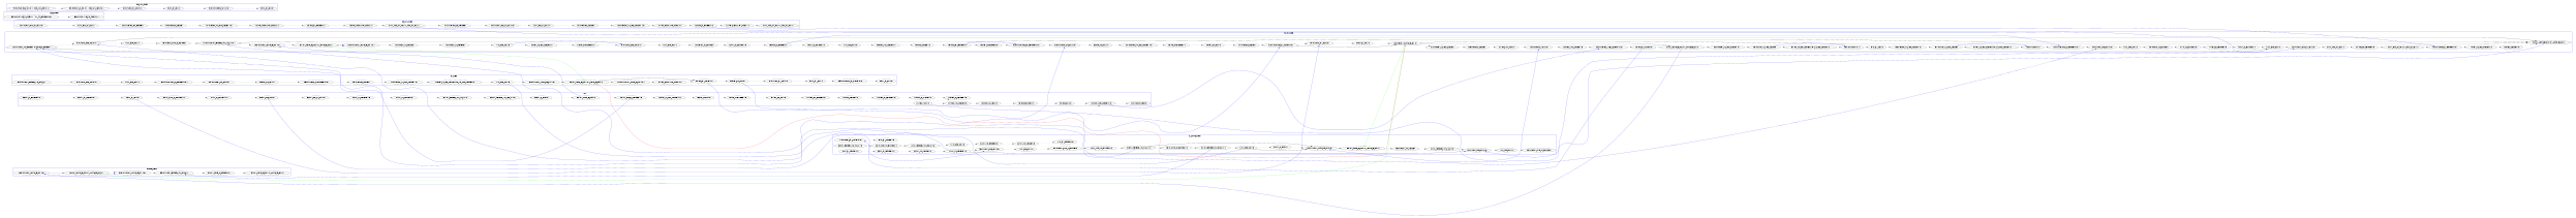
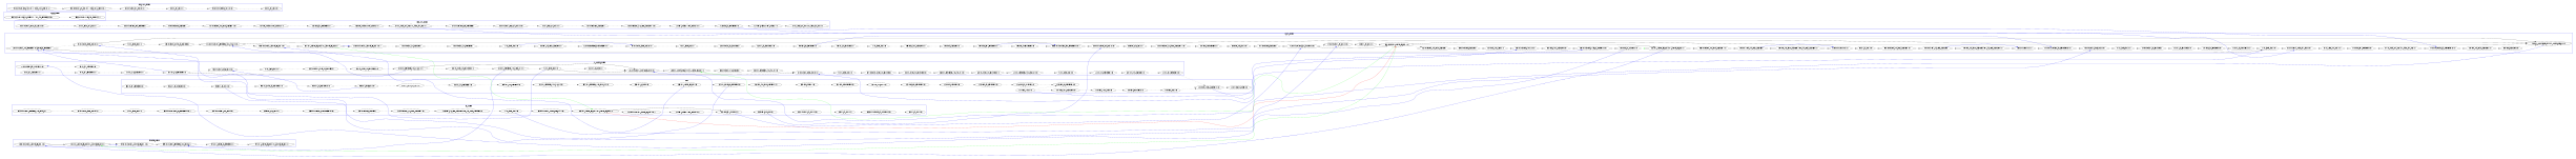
  digraph {
    fontname=Lato
    rankdir=LR
    node [fontname=Lato]
    edge [color=black fontname=Lato style=dotted]
    n1 [label="575: assume(drv_registered_with_serial_fw);"]
    n2 [label="576: drv_device_id_registered = 1;"]
    n3 [label="292: drv_module_ref_cnt = drv_module_ref_cnt + 1;"]
    n4 [label="572b: assume(!(drv_module_ref_cnt <= 0));"]
    n5 [label="291a: assume(drv_module_ref_cnt >= 0);"]
    n6 [label="577: drv_module_ref_cnt = drv_module_ref_cnt - 1;"]
    n7 [label="507: assume((write_urb_state == 1) | (drv_usb_registered == 0));"]
    n8 [label="508b: assume(!(write_urb_state == 1));"]
    n9 [label="225: assert(port_initialized);"]
    n10 [label="226: assert(dev_usb_serial_initialized >= 0);"]
    n11 [label="87: fw_serial_bus_lock = fw_serial_bus_lock - 1;"]
    n12 [label="237: assert(port_initialized);"]
    n13 [label="238: assert(dev_usb_serial_initialized >= 0);"]
    n14 [label="243: port_tty_registered = 0;"]
    n15 [label="81: assume(fw_serial_bus_lock == 0);"]
    n16 [label="82: fw_serial_bus_lock = 1;"]
    n17 [label="231: port_tty_registered = 1;"]
    n18 [label="233: dev_autopm = dev_autopm - 1;"]
    n19 [label="537: assume(!port_dev_registered);"]
    n20 [label="82: fw_serial_bus_lock = 1;"]
    n21 [label="533: assume(port_dev_registered);"]
    n22 [label="81: assume(fw_serial_bus_lock == 0);"]
    n23 [label="241: dev_autopm = dev_autopm + 1;"]
    n24 [label="247: dev_autopm = dev_autopm - 1;"]
    n25 [label="87: fw_serial_bus_lock = fw_serial_bus_lock - 1;"]
    n26 [label="227: dev_autopm = dev_autopm + 1;"]
    n27 [label="385: dev_disc_lock = 0;"]
    n28 [label="92: assume(fw_tty_lock == 0);"]
    n29 [label="71: fw_table_lock = 1;"]
    n30 [label="401b: assume(!(port_idr_registered == 0));"]
    n31 [label="292: drv_module_ref_cnt = drv_module_ref_cnt + 1;"]
    n32 [label="421b: assume(!(drv_module_ref_cnt <= 0));"]
    n33 [label="544: assume(drv_registered_with_serial_fw);"]
    n34 [label="70: assume(fw_table_lock == 0);"]
    n35 [label="427: dev_autopm = dev_autopm + 1;"]
    n36 [label="428: port_tty_installed = 1;"]
    n37 [label="408a: assume(dev_disconnected == 0);"]
    n38 [label="413: assert(port_initialized);"]
    n39 [label="380: dev_disc_lock = 1;"]
    n40 [label="415: dev_usb_serial_initialized = dev_usb_serial_initialized + 1;"]
    n41 [label="76: fw_table_lock = 0;"]
    n42 [label="414: assert(dev_usb_serial_initialized > 0);"]
    n43 [label="93: fw_tty_lock = 1;"]
    n44 [label="548a: assume(port_tty_installed == 0);"]
    n45 [label="98: fw_tty_lock = 0;"]
    n46 [label="291a: assume(drv_module_ref_cnt >= 0);"]
    n47 [label="379: assume(dev_disc_lock == 0);"]
    n48 [label="613: port_tty_registered = 0;"]
    n49 [label="614: port_tty_installed = 0;"]
    n50 [label="601: drv_device_id_registered = 0;"]
    n51 [label="604: dev_usb_serial_initialized = -1;"]
    n52 [label="619: port_consistent = 1;"]
    n53 [label="620: port_lock = 0;"]
    n54 [label="583: fw_tty_registered = 0;"]
    n55 [label="584: fw_tty_initialized = 0;"]
    n56 [label="589: fw_serial_bus_lock = 0;"]
    n57 [label="593: drv_usb_registered = 0;"]
    n58 [label="605: dev_autopm = 0;"]
    n59 [label="586: fw_driver_list_consistent = 1;"]
    n60 [label="587: fw_idr_consistent = 1;"]
    n61 [label="618: port_work_stop = 0;"]
    n62 [label="616: port_work = 0;"]
    n63 [label="588: fw_table_lock = 0;"]
    n64 [label="597: drv_registered_with_serial_fw = 0;"]
    n65 [label="599: drv_id_table = 0;"]
    n66 [label="617: port_work_initialized = 0;"]
    n67 [label="600: drv_module_ref_cnt = 0;"]
    n68 [label="606: dev_disconnected = 0;"]
    n69 [label="607: dev_disc_lock = 0;"]
    n70 [label="615: port_idr_registered = 0;"]
    n71 [label="596: drv_registered_with_usb_fw = 0;"]
    n72 [label="621: port_write_in_progress = 0;"]
    n73 [label="623: write_urb_state = 0;"]
    n74 [label="611: port_dev_registered = 0;"]
    n75 [label="612: port_initialized = 0;"]
    n76 [label="585: fw_tty_lock = 0;"]
    n77 [label="594: drv_usb_initialized = 0;"]
    n78 [label="61: fw_tty_registered = 0;"]
    n79 [label="64: assume(port_tty_installed == 0);"]
    n80 [label="319: drv_registered_with_usb_fw = 1;"]
    n81 [label="340: fw_driver_list_consistent = 1;"]
    n82 [label="342: drv_registered_with_serial_fw = 0;"]
    n83 [label="320: fw_driver_list_consistent = 1;"]
    n84 [label="312: drv_usb_registered = 1;"]
    n85 [label="70: assume(fw_table_lock == 0);"]
    n86 [label="76: fw_table_lock = 0;"]
    n87 [label="71: fw_table_lock = 1;"]
    n88 [label="317: assert(fw_driver_list_consistent);"]
    n89 [label="70: assume(fw_table_lock == 0);"]
    n90 [label="65: fw_tty_initialized = 0;"]
    n91 [label="484: assume(drv_module_ref_cnt == 0);"]
    n92 [label="330: assert(drv_usb_initialized);"]
    n93 [label="331: drv_registered_with_usb_fw = 0;"]
    n94 [label="318: fw_driver_list_consistent = 0;"]
    n95 [label="339: drv_registered_with_usb_fw = 0;"]
    n96 [label="54: fw_tty_initialized = 1;"]
    n97 [label="55: fw_tty_registered = 1;"]
    n98 [label="346: drv_usb_registered = 0;"]
    n99 [label="347: drv_usb_initialized = 0;"]
    n100 [label="326: drv_id_table = 1;"]
    n101 [label="485: drv_module_ref_cnt = drv_module_ref_cnt - 1;"]
    n102 [label="337: assert(fw_driver_list_consistent);"]
+   n103 [label="338: fw_driver_list_consistent = 0;"]
    n104 [label="322: drv_registered_with_serial_fw = 1;"]
    n105 [label="311: drv_usb_initialized = 1;"]
    n106 [label="71: fw_table_lock = 1;"]
    n107 [label="76: fw_table_lock = 0;"]
    n108 [label="155: port_work_initialized = 1;"]
    n109 [label="156: port_initialized = 1;"]
    n110 [label="149: fw_idr_consistent = 0;"]
    n111 [label="150: port_idr_registered = 1;"]
    n112 [label="116b: assume(!(drv_registered_with_usb_fw == 0));"]
    n113 [label="379: assume(dev_disc_lock == 0);"]
    n114 [label="380: dev_disc_lock = 1;"]
    n115 [label="183: assert(drv_module_ref_cnt > 0);"]
    n116 [label="194: drv_module_ref_cnt = drv_module_ref_cnt - 1;"]
    n117 [label="76: fw_table_lock = 0;"]
    n118 [label="81: assume(fw_serial_bus_lock == 0);"]
    n119 [label="70: assume(fw_table_lock == 0);"]
    n120 [label="385: dev_disc_lock = 0;"]
    n121 [label="172: assert(port_initialized);"]
    n122 [label="123b: assume(!(drv_module_ref_cnt <= 0));"]
    n123 [label="128: assert(drv_usb_initialized);"]
    n124 [label="179: assume(fw_tty_lock == 0);"]
    n125 [label="180: fw_tty_lock = 2;"]
    n126 [label="76: fw_table_lock = 0;"]
    n127 [label="70: assume(fw_table_lock == 0);"]
    n128 [label="281: drv_module_ref_cnt = drv_module_ref_cnt - 1;"]
    n129 [label="151: fw_idr_consistent = 1;"]
    n130 [label="257: dev_usb_serial_initialized = dev_usb_serial_initialized - 1;"]
    n131 [label="260a: assume(old == 1);"]
    n132 [label="280: port_initialized = 0;"]
    n133 [label="157: port_dev_registered = 1;"]
    n134 [label="262b: assume(!(port_idr_registered == 0));"]
    n135 [label="70: assume(fw_table_lock == 0);"]
    n136 [label="220: assume(port_work == 0);"]
    n137 [label="265: assert(fw_idr_consistent);"]
    n138 [label="266: fw_idr_consistent = 0;"]
    n139 [label="71: fw_table_lock = 1;"]
    n140 [label="148: assert(fw_idr_consistent);"]
    n141 [label="169: dev_disconnected = 1;"]
    n142 [label="278: assume(port_tty_registered == 0);"]
    n143 [label="276: port_dev_registered = 0;"]
    n144 [label="87: fw_serial_bus_lock = fw_serial_bus_lock - 1;"]
    n145 [label="184: assert(dev_usb_serial_initialized);"]
    n146 [label="291a: assume(drv_module_ref_cnt >= 0);"]
    n147 [label="292: drv_module_ref_cnt = drv_module_ref_cnt + 1;"]
    n148 [label="191: port_tty_installed = 0;"]
    n149 [label="82: fw_serial_bus_lock = 1;"]
    n150 [label="496: assume(drv_usb_registered | drv_device_id_registered);"]
    n151 [label="279: dev_usb_serial_initialized = -1;"]
    n152 [label="188: port_work_initialized = 0;"]
    n153 [label="190: assume(port_write_in_progress == 0);"]
    n154 [label="71: fw_table_lock = 1;"]
    n155 [label="501b: assume(!(port_dev_registered == 0));"]
    n156 [label="168: assert(dev_usb_serial_initialized >= 0);"]
    n157 [label="76: fw_table_lock = 0;"]
    n158 [label="267: port_idr_registered = 0;"]
    n159 [label="158: dev_disconnected = 0;"]
    n160 [label="253: assert(dev_usb_serial_initialized > 0);"]
    n161 [label="185: assert(port_initialized);"]
    n162 [label="115: assert(fw_driver_list_consistent);"]
    n163 [label="71: fw_table_lock = 1;"]
    n164 [label="174b: assume(!(port_tty_installed == 0));"]
    n165 [label="129: assert(drv_usb_registered);"]
    n166 [label="256: old = dev_usb_serial_initialized;"]
    n167 [label="256: old = dev_usb_serial_initialized;"]
    n168 [label="133: dev_usb_serial_initialized = 1;"]
-   n169 [label="143: dev_disconnected = 1;"]
+   n169 [label="143: disconnected_disconnected = 1;"]
    n170 [label="253: assert(dev_usb_serial_initialized > 0);"]
    n171 [label="217: port_work_stop = 1;"]
    n172 [label="98: fw_tty_lock = 0;"]
    n173 [label="260b: assume(!(old == 1));"]
    n174 [label="257: dev_usb_serial_initialized = dev_usb_serial_initialized - 1;"]
    n175 [label="268: fw_idr_consistent = 1;"]
    n176 [label="519: assert((fw_tty_lock != 2) | (port_work_stop == 0));"]
    n177 [label="92: assume(fw_tty_lock == 0);"]
    n178 [label="521a: assume(port_work == 0);"]
    n179 [label="98: fw_tty_lock = 0;"]
    n180 [label="93: fw_tty_lock = 1;"]
    n181 [label="518: assume((port_work == 1) | (port_work_stop == 1));"]
    subgraph cluster_1 {
      color=blue
      label=attribute_thread
      n1
      n2
      n3
      n4
      n5
      n6
    }
    subgraph cluster_2 {
      color=blue
      label=usb_cb_thread
      n7
      n8
    }
    subgraph cluster_3 {
      color=blue
      label=serial_bus_thread
      n9
      n10
      n11
      n12
      n13
      n14
      n15
      n16
      n17
      n18
      n19
      n20
      n21
      n22
      n23
      n24
      n25
      n26
    }
    subgraph cluster_4 {
      color=blue
      label=tty_thread
      n27
      n28
      n29
      n30
      n31
      n32
      n33
      n34
      n35
      n36
      n37
      n38
      n39
      n40
      n41
      n42
      n43
      n44
      n45
      n46
      n47
    }
    subgraph cluster_5 {
      color=blue
      label=main
      n48
      n49
      n50
      n51
      n52
      n53
      n54
      n55
      n56
      n57
      n58
      n59
      n60
      n61
      n62
      n63
      n64
      n65
      n66
      n67
      n68
      n69
      n70
      n71
      n72
      n73
      n74
      n75
      n76
      n77
    }
    subgraph cluster_6 {
      color=blue
      label=fw_module_thread
      n78
      n79
      n80
      n81
      n82
      n83
      n84
      n85
      n86
      n87
      n88
      n89
      n90
      n91
      n92
      n93
      n94
      n95
      n96
      n97
      n98
      n99
      n100
      n101
      n102
+     n103
      n104
      n105
      n106
      n107
    }
    subgraph cluster_7 {
      color=blue
      label=usb_bus_thread
      n108
      n109
      n110
      n111
      n112
      n113
      n114
      n115
      n116
      n117
      n118
      n119
      n120
      n121
      n122
      n123
      n124
      n125
      n126
      n127
      n128
      n129
      n130
      n131
      n132
      n133
      n134
      n135
      n136
      n137
      n138
      n139
      n140
      n141
      n142
      n143
      n144
      n145
      n146
      n147
      n148
      n149
      n150
      n151
      n152
      n153
      n154
      n155
      n156
      n157
      n158
      n159
      n160
      n161
      n162
      n163
      n164
      n165
      n166
      n167
      n168
      n169
      n170
      n171
      n172
      n173
      n174
      n175
    }
    subgraph cluster_8 {
      color=blue
      label=port_work_thread
      n176
      n177
      n178
      n179
      n180
      n181
    }
    n1 -> n2
    n2 -> n6
    n3 -> n4 [color=Blue constraint=false style=""]
    n3 -> n4
    n4 -> n1
    n5 -> n3 [color=Black style=""]
    n7 -> n8
    n9 -> n10
    n10 -> n26
    n11 -> n19
    n11 -> n118 [color=Blue constraint=false style=""]
    n12 -> n13
    n13 -> n23
    n14 -> n24
    n14 -> n142 [color=Blue constraint=false style=""]
    n15 -> n16
    n16 -> n21
    n17 -> n18
    n18 -> n11
    n19 -> n22
    n20 -> n12
    n21 -> n9
    n22 -> n20
    n23 -> n14
    n24 -> n25
    n26 -> n17
    n27 -> n28
    n27 -> n113 [color=Blue constraint=false style=""]
    n28 -> n43
    n29 -> n30
    n30 -> n47
    n31 -> n32
    n31 -> n36 [color=Black style=""]
    n31 -> n115 [color=Red constraint=false style=""]
    n32 -> n35
    n33 -> n34
    n34 -> n29
    n35 -> n36
    n36 -> n27
    n36 -> n164 [color=Blue constraint=false style=""]
    n37 -> n38
    n38 -> n42
    n39 -> n37
    n40 -> n41
    n41 -> n46
    n41 -> n135 [color=Blue constraint=false style=""]
    n42 -> n40
    n43 -> n44
    n44 -> n45
    n46 -> n31
    n47 -> n39
    n48 -> n49
    n49 -> n70
    n50 -> n51
    n50 -> n150 [color=Blue constraint=false style=""]
    n51 -> n58
    n52 -> n53
    n53 -> n72
    n54 -> n55
    n55 -> n76
    n56 -> n57
    n57 -> n77
    n58 -> n68
    n59 -> n60
    n60 -> n63
    n61 -> n52
    n62 -> n66
    n62 -> n70
    n62 -> n136 [color=Blue constraint=false style=""]
    n63 -> n56
    n63 -> n89 [color=Blue constraint=false style=""]
    n64 -> n65
    n65 -> n67
    n66 -> n61
    n67 -> n50
    n67 -> n146 [color=Blue constraint=false style=""]
    n68 -> n69
    n69 -> n74
    n71 -> n64
    n72 -> n73
    n72 -> n153 [color=Blue constraint=false style=""]
    n74 -> n75
    n75 -> n48
    n76 -> n59
    n76 -> n124 [color=Blue constraint=false style=""]
    n77 -> n71
    n78 -> n72
    n79 -> n90
    n80 -> n83
    n80 -> n91 [color=Black style=""]
    n80 -> n112 [color=Blue constraint=false style=""]
    n81 -> n82
    n82 -> n107
    n83 -> n104
    n84 -> n85 [color=Black style=""]
    n84 -> n89
    n84 -> n150 [color=Blue constraint=false style=""]
    n85 -> n106
    n86 -> n91 [color=Black style=""]
    n86 -> n100
    n86 -> n119 [color=Blue constraint=false style=""]
    n87 -> n88
    n88 -> n94
    n89 -> n87
    n91 -> n101 [color=Black style=""]
    n92 -> n93
    n93 -> n85
    n94 -> n80
    n95 -> n81
    n96 -> n97
    n97 -> n105
    n98 -> n99
    n99 -> n78
    n100 -> n91
    n101 -> n92
+   n102 -> n103
+   n103 -> n95
    n104 -> n1 [color=Blue constraint=false style=""]
    n104 -> n86
    n105 -> n84
    n106 -> n102
    n107 -> n98
    n108 -> n109
    n109 -> n133
    n110 -> n111
    n111 -> n129
    n111 -> n134 [color=Blue constraint=false style=""]
    n112 -> n128 [color=Black style=""]
    n112 -> n146
    n113 -> n114
    n114 -> n156
    n115 -> n3 [color=Green constraint=false style=""]
    n115 -> n101 [color=Green constraint=false style=""]
    n115 -> n116 [color=Black style=""]
    n115 -> n128 [color=Black style=""]
    n115 -> n145
    n116 -> n5 [color=Blue constraint=false style=""]
    n116 -> n160
    n117 -> n85 [color=Blue constraint=false style=""]
    n117 -> n118
    n118 -> n149
    n119 -> n128 [color=Black style=""]
    n119 -> n163
    n120 -> n121
    n121 -> n164
    n122 -> n123
    n123 -> n165
    n124 -> n125
    n125 -> n115
    n126 -> n127 [color=Blue constraint=false style=""]
    n126 -> n168
    n127 -> n139
    n128 -> n91 [color=Blue constraint=false style=""]
    n129 -> n157
    n130 -> n131
    n131 -> n134
    n132 -> n128
    n133 -> n155 [color=Blue constraint=false style=""]
    n133 -> n159
    n134 -> n135
    n135 -> n154
    n136 -> n152
    n137 -> n138
    n138 -> n158
    n139 -> n140
    n140 -> n110
    n141 -> n120
    n142 -> n151
    n143 -> n144
    n144 -> n142
    n145 -> n161
    n146 -> n147
    n147 -> n31 [color=Green constraint=false style=""]
    n147 -> n122
    n147 -> n122 [color=Blue constraint=false style=""]
    n148 -> n79 [color=Blue constraint=false style=""]
    n148 -> n116 [color=Green]
    n149 -> n143
    n150 -> n117 [color=Black style=""]
    n150 -> n119
    n151 -> n132
    n152 -> n153
    n153 -> n148
    n154 -> n137
    n155 -> n113
    n156 -> n141
    n157 -> n108
    n158 -> n175
    n159 -> n155
    n160 -> n167
    n161 -> n171
    n162 -> n112
    n163 -> n162
    n164 -> n115 [color=Black style=""]
    n164 -> n124
    n165 -> n126
    n166 -> n130
    n166 -> n131 [color=Blue constraint=false style=""]
    n167 -> n173 [color=Blue constraint=false style=""]
    n167 -> n174
    n168 -> n169
    n169 -> n127
    n170 -> n166
    n171 -> n136
    n172 -> n170
    n173 -> n172
    n174 -> n173
    n175 -> n117
    n176 -> n177
    n177 -> n180
    n178 -> n179
    n180 -> n178
    n181 -> n176
  }
